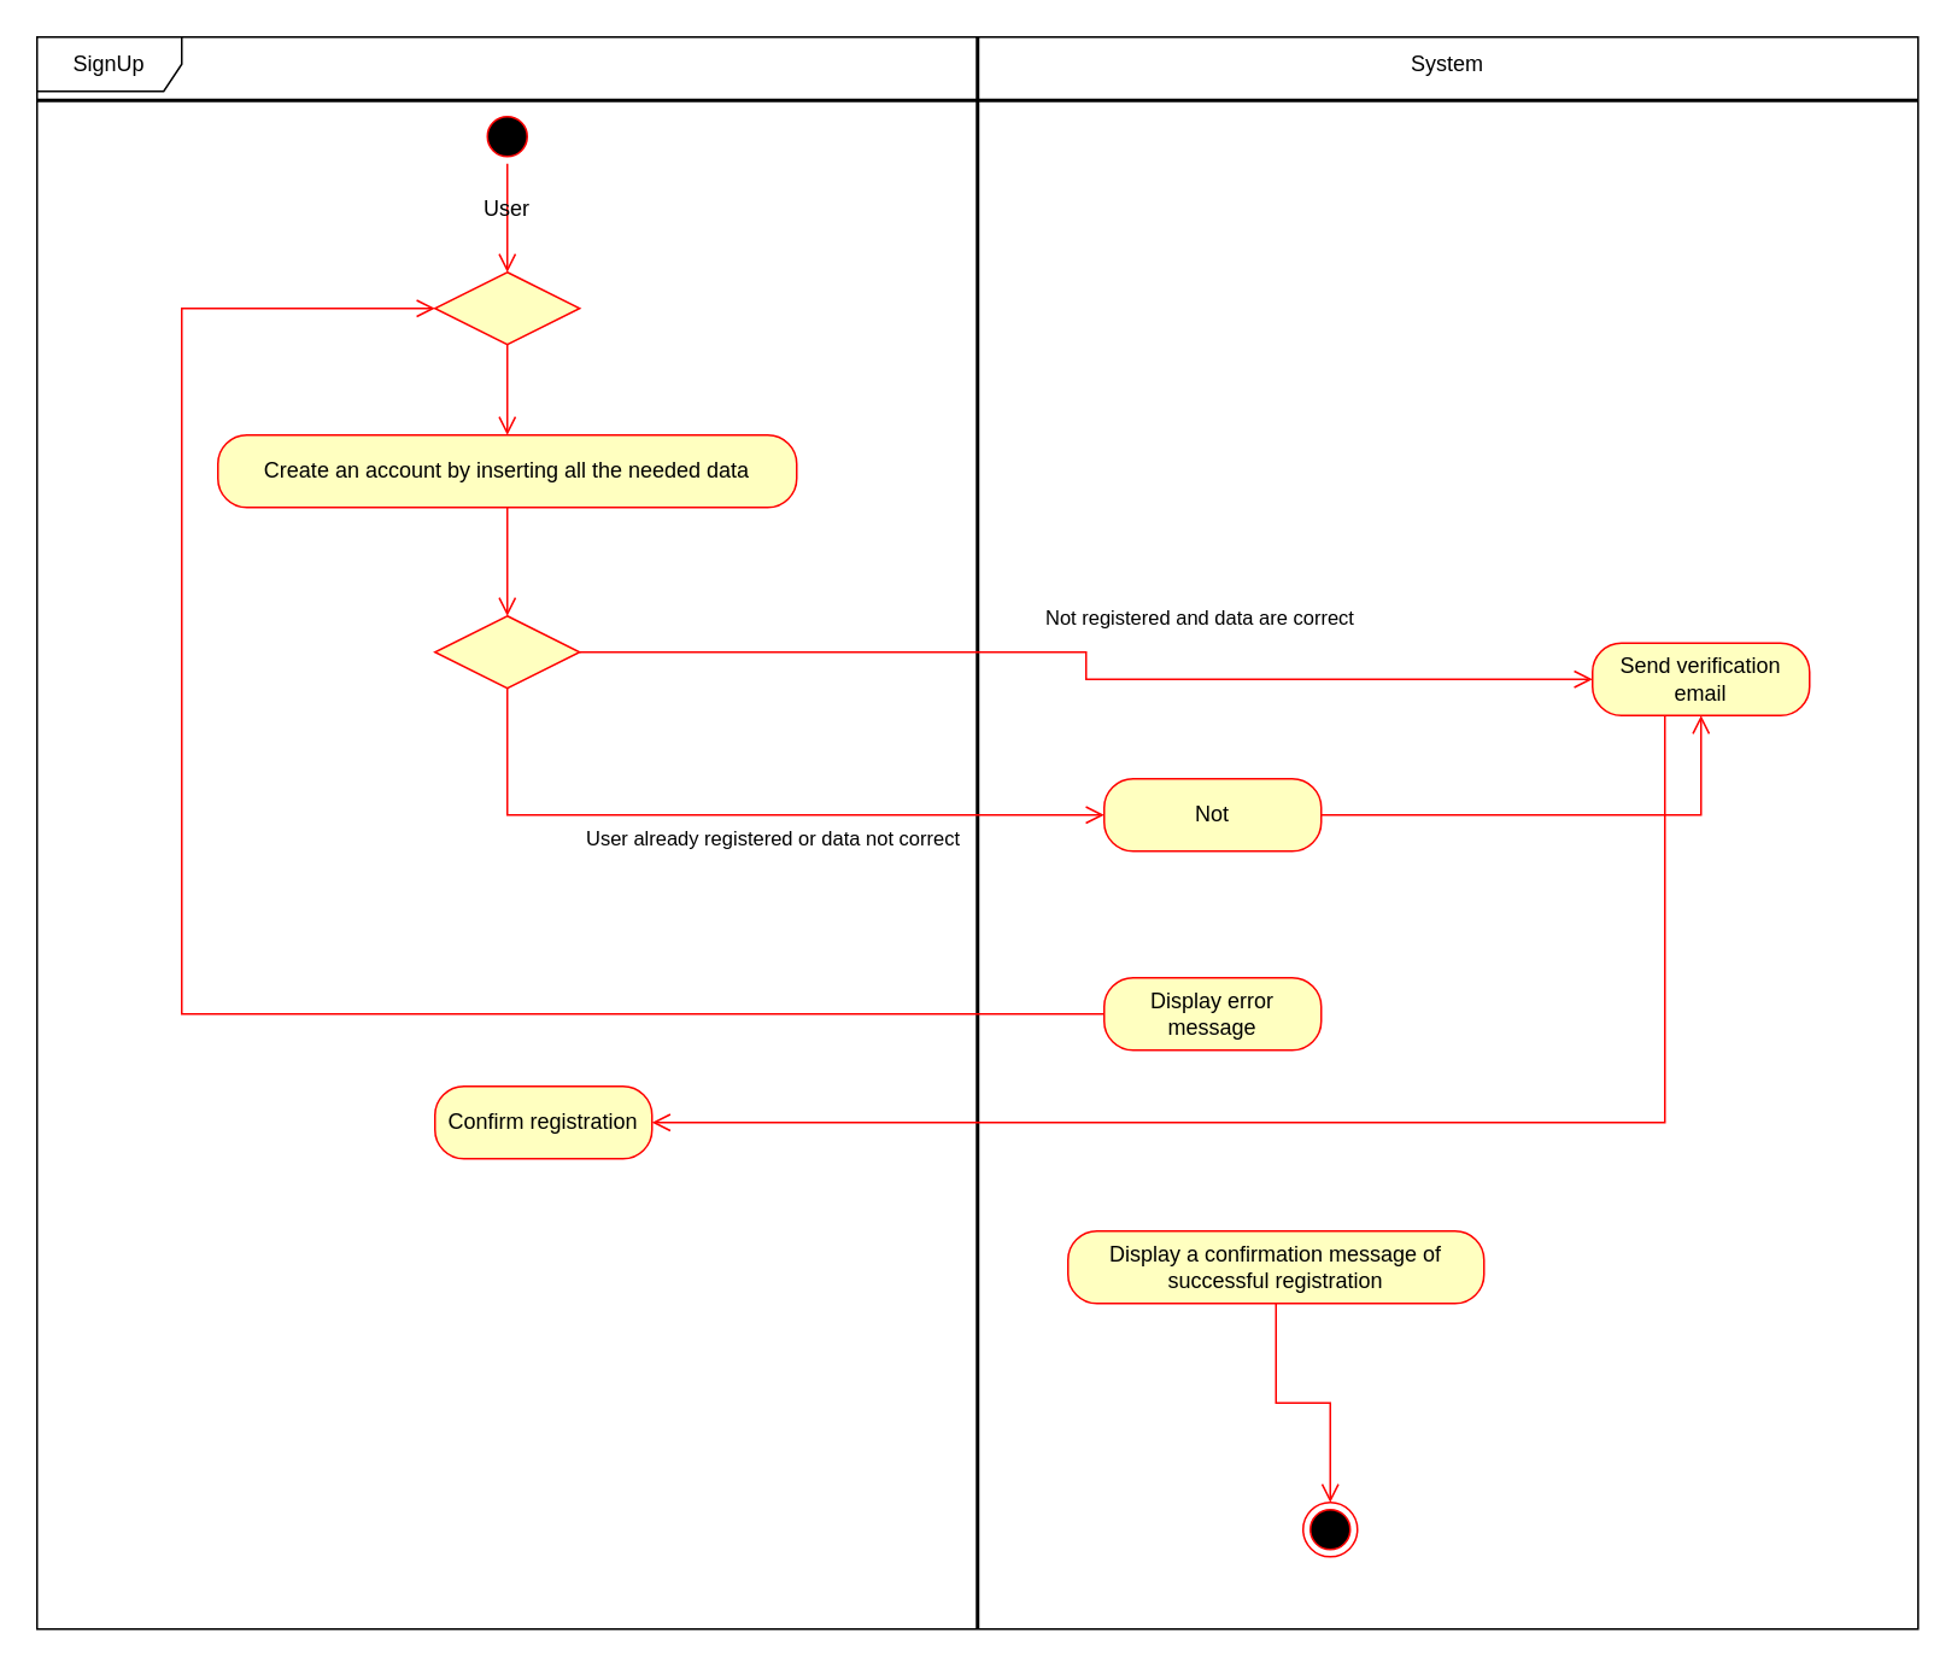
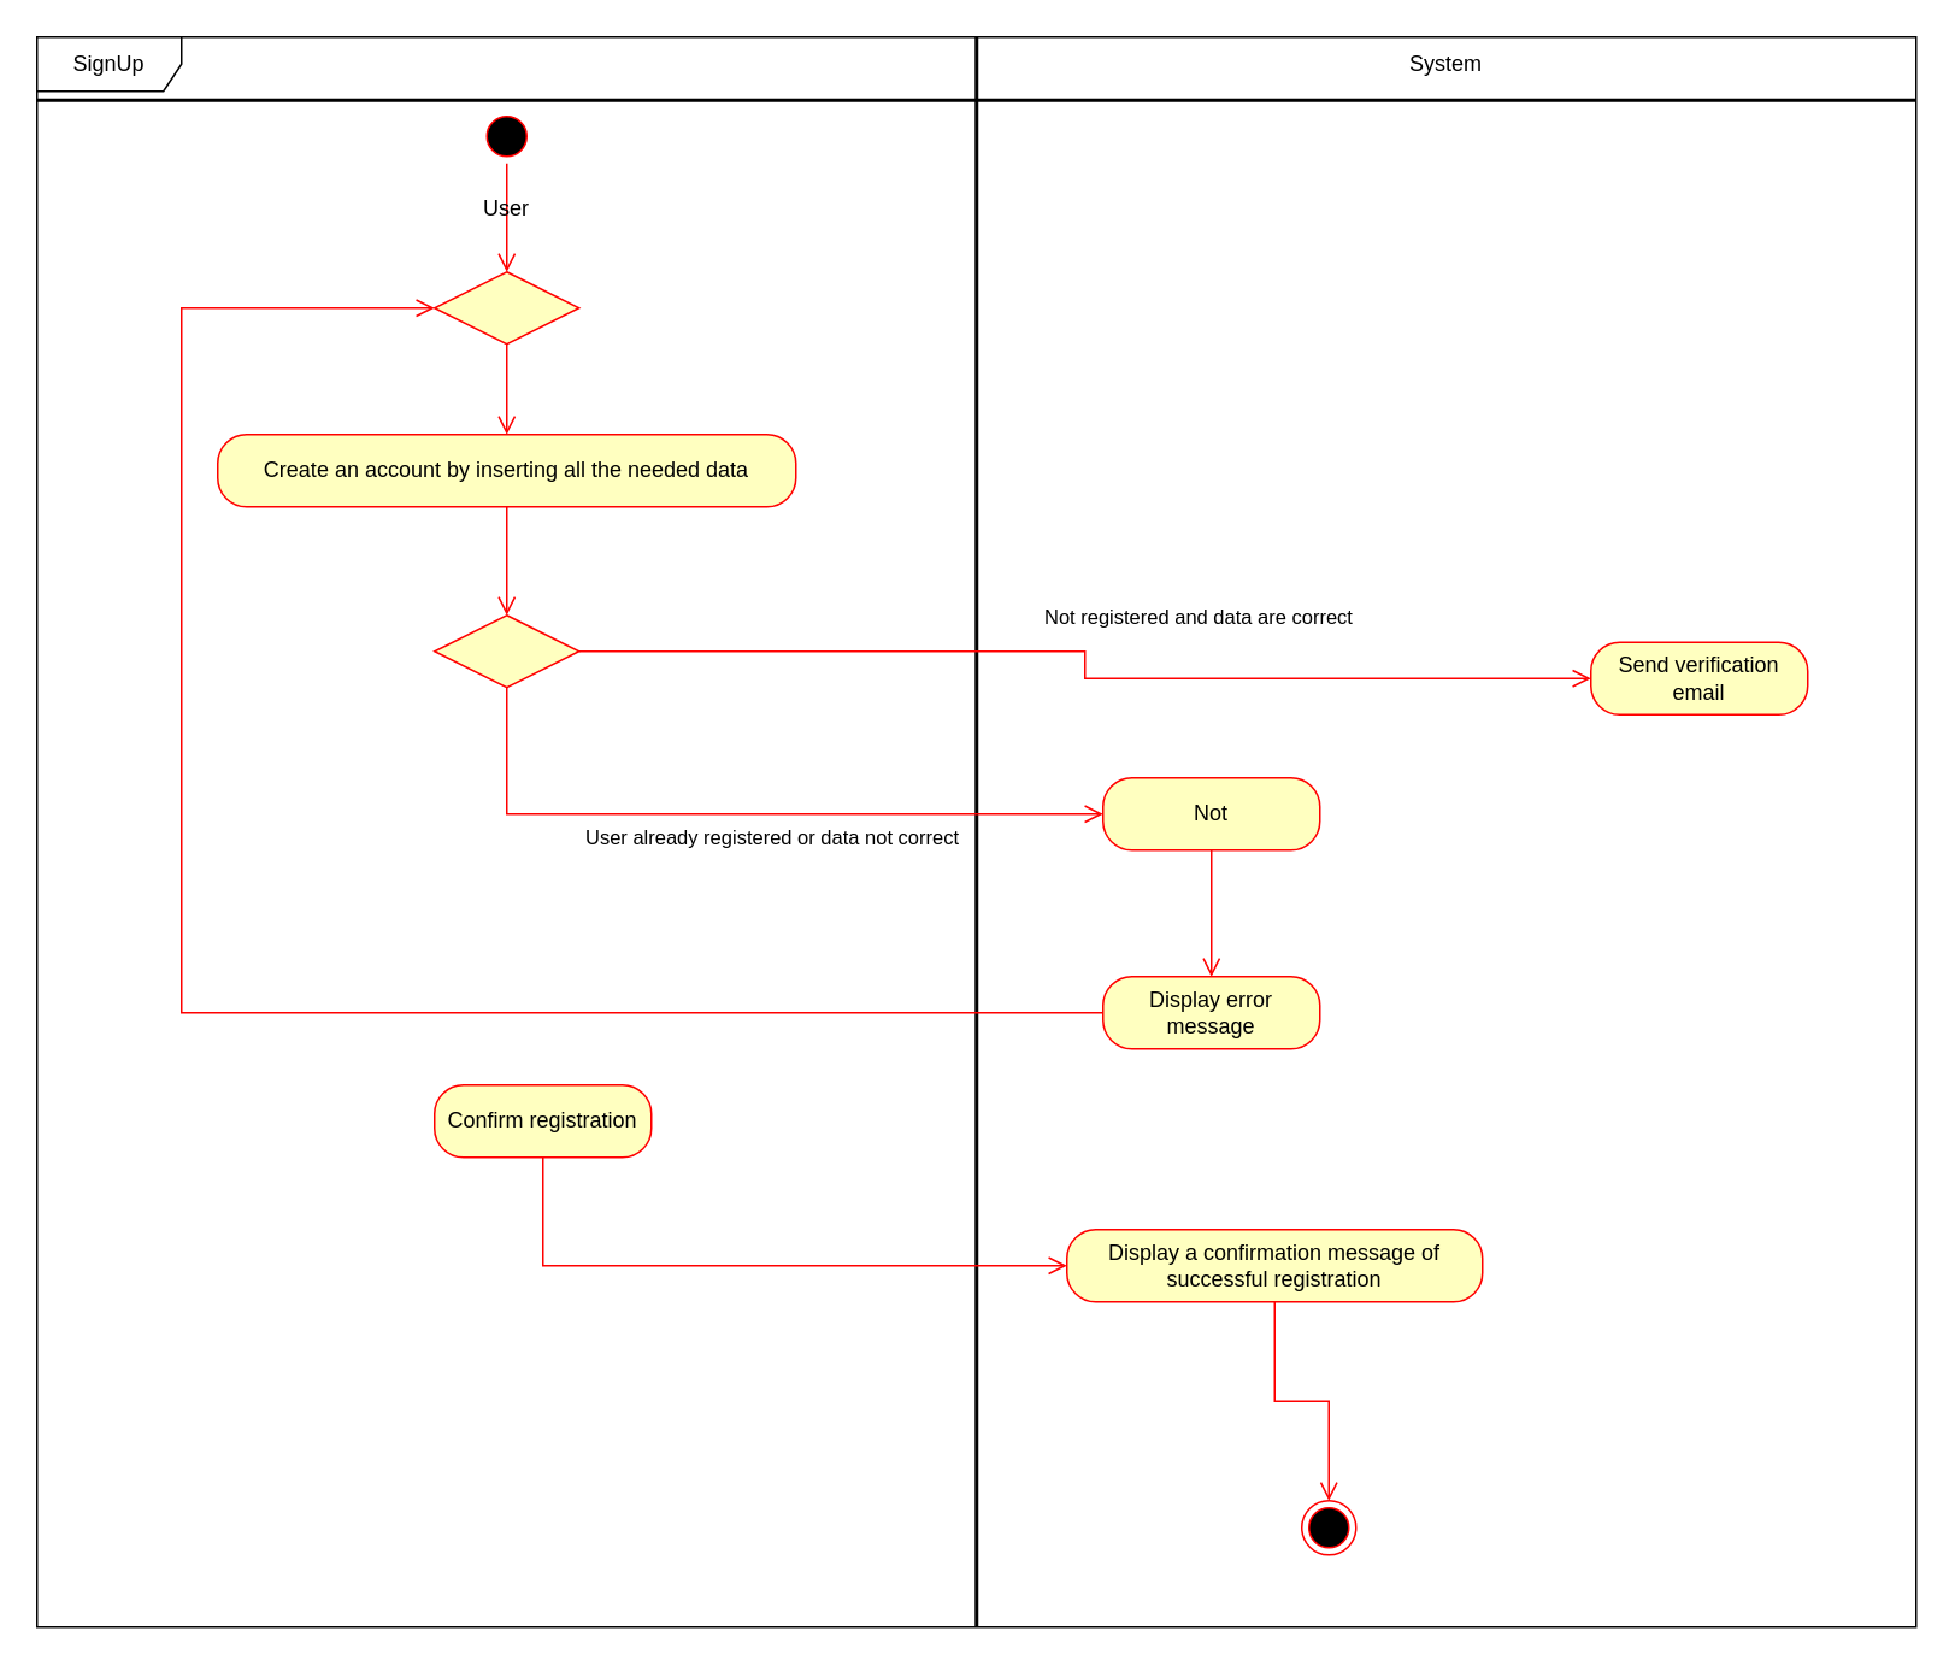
  <mxCell id="0" />
  <mxCell id="1" parent="0" />
  <mxCell id="2" value="SignUp" style="shape=umlFrame;whiteSpace=wrap;html=1;width=80;height=30;" parent="1" vertex="1"><mxGeometry x="20" width="1040" height="880" as="geometry" y="20" /></mxCell>
  <mxCell id="3" value="" style="line;strokeWidth=2;direction=south;html=1;" parent="1" vertex="1"><mxGeometry x="535" width="10" height="880" as="geometry" y="20" /></mxCell>
  <mxCell id="4" value="" style="ellipse;html=1;shape=startState;fillColor=#000000;strokeColor=#ff0000;" parent="1" vertex="1"><mxGeometry x="265" y="60" width="30" height="30" as="geometry" /></mxCell>
  <mxCell id="5" value="" style="edgeStyle=orthogonalEdgeStyle;html=1;verticalAlign=bottom;endArrow=open;endSize=8;strokeColor=#ff0000;rounded=0;" parent="1" source="4" target="6" edge="1"><mxGeometry relative="1" as="geometry"><mxPoint x="280" y="150" as="targetPoint" /></mxGeometry></mxCell>
  <mxCell id="6" value="" style="rhombus;whiteSpace=wrap;html=1;fillColor=#ffffc0;strokeColor=#ff0000;" parent="1" vertex="1"><mxGeometry x="240" y="150" width="80" height="40" as="geometry" /></mxCell>
  <mxCell id="7" value="" style="edgeStyle=orthogonalEdgeStyle;html=1;align=left;verticalAlign=top;endArrow=open;endSize=8;strokeColor=#ff0000;rounded=0;" parent="1" source="6" target="8" edge="1"><mxGeometry x="-1" relative="1" as="geometry"><mxPoint x="280" y="240" as="targetPoint" /></mxGeometry></mxCell>
  <mxCell id="8" value="Create an account by inserting all the needed data" style="rounded=1;whiteSpace=wrap;html=1;arcSize=40;fontColor=#000000;fillColor=#ffffc0;strokeColor=#ff0000;" parent="1" vertex="1"><mxGeometry x="120" y="240" width="320" height="40" as="geometry" /></mxCell>
  <mxCell id="9" value="" style="edgeStyle=orthogonalEdgeStyle;html=1;verticalAlign=bottom;endArrow=open;endSize=8;strokeColor=#ff0000;rounded=0;" parent="1" source="8" target="10" edge="1"><mxGeometry relative="1" as="geometry"><mxPoint x="280" y="340" as="targetPoint" /></mxGeometry></mxCell>
  <mxCell id="10" value="" style="rhombus;whiteSpace=wrap;html=1;fillColor=#ffffc0;strokeColor=#ff0000;" parent="1" vertex="1"><mxGeometry x="240" y="340" width="80" height="40" as="geometry" /></mxCell>
  <mxCell id="11" value="Not registered and data are correct" style="edgeStyle=orthogonalEdgeStyle;html=1;align=left;verticalAlign=bottom;endArrow=open;endSize=8;strokeColor=#ff0000;rounded=0;" parent="1" source="10" target="14" edge="1"><mxGeometry x="-0.111" y="10" relative="1" as="geometry"><mxPoint x="420" y="360" as="targetPoint" /><mxPoint as="offset" /></mxGeometry></mxCell>
  <mxCell id="12" value="User already registered or data not correct" style="edgeStyle=orthogonalEdgeStyle;html=1;align=left;verticalAlign=top;endArrow=open;endSize=8;strokeColor=#ff0000;rounded=0;" parent="1" source="10" target="25" edge="1"><mxGeometry x="-0.442" relative="1" as="geometry"><mxPoint x="610" y="480" as="targetPoint" /><Array as="points"><mxPoint x="280" y="450" /></Array><mxPoint as="offset" /></mxGeometry></mxCell>
  <mxCell id="13" value="" style="edgeStyle=orthogonalEdgeStyle;html=1;verticalAlign=bottom;endArrow=open;endSize=8;strokeColor=#ff0000;rounded=0;" parent="1" source="24" target="6" edge="1"><mxGeometry relative="1" as="geometry"><mxPoint x="670" y="604" as="targetPoint" /><Array as="points"><mxPoint x="100" y="560" /><mxPoint x="100" y="170" /></Array><mxPoint x="670" y="500" as="sourcePoint" /></mxGeometry></mxCell>
  <mxCell id="14" value="Send verification email" style="rounded=1;whiteSpace=wrap;html=1;arcSize=40;fontColor=#000000;fillColor=#ffffc0;strokeColor=#ff0000;" parent="1" vertex="1"><mxGeometry x="880" y="355" width="120" height="40" as="geometry" /></mxCell>
- <mxCell id="15" value="" style="edgeStyle=orthogonalEdgeStyle;html=1;verticalAlign=bottom;endArrow=open;endSize=8;strokeColor=#ff0000;rounded=0;" parent="1" source="14" target="16" edge="1"><mxGeometry relative="1" as="geometry"><mxPoint x="920" y="440" as="targetPoint" /><Array as="points"><mxPoint x="920" y="620" /></Array></mxGeometry></mxCell>
  <mxCell id="16" value="Confirm registration" style="rounded=1;whiteSpace=wrap;html=1;arcSize=40;fontColor=#000000;fillColor=#ffffc0;strokeColor=#ff0000;" parent="1" vertex="1"><mxGeometry x="240" y="600" width="120" height="40" as="geometry" /></mxCell>
+ <mxCell id="17" value="" style="edgeStyle=orthogonalEdgeStyle;html=1;verticalAlign=bottom;endArrow=open;endSize=8;strokeColor=#ff0000;rounded=0;" parent="1" source="16" target="18" edge="1"><mxGeometry relative="1" as="geometry"><mxPoint x="300" y="700" as="targetPoint" /><Array as="points"><mxPoint x="300" y="700" /></Array></mxGeometry></mxCell>
  <mxCell id="18" value="Display a confirmation message of successful registration" style="rounded=1;whiteSpace=wrap;html=1;arcSize=40;fontColor=#000000;fillColor=#ffffc0;strokeColor=#ff0000;" parent="1" vertex="1"><mxGeometry x="590" y="680" width="230" height="40" as="geometry" /></mxCell>
  <mxCell id="19" value="" style="edgeStyle=orthogonalEdgeStyle;html=1;verticalAlign=bottom;endArrow=open;endSize=8;strokeColor=#ff0000;rounded=0;" parent="1" source="18" target="20" edge="1"><mxGeometry relative="1" as="geometry"><mxPoint x="680" y="760" as="targetPoint" /></mxGeometry></mxCell>
  <mxCell id="20" value="" style="ellipse;html=1;shape=endState;fillColor=#000000;strokeColor=#ff0000;" parent="1" vertex="1"><mxGeometry x="720" y="830" width="30" height="30" as="geometry" /></mxCell>
  <mxCell id="21" value="" style="line;strokeWidth=2;html=1;" parent="1" vertex="1"><mxGeometry x="20" y="50" width="1040" height="10" as="geometry" /></mxCell>
  <mxCell id="22" value="User" style="text;html=1;strokeColor=none;fillColor=none;align=center;verticalAlign=middle;whiteSpace=wrap;rounded=0;" parent="1" vertex="1"><mxGeometry x="250" y="100" width="60" height="30" as="geometry" /></mxCell>
  <mxCell id="23" value="System" style="text;html=1;strokeColor=none;fillColor=none;align=center;verticalAlign=middle;whiteSpace=wrap;rounded=0;" parent="1" vertex="1"><mxGeometry x="770" width="60" height="30" as="geometry" y="20" /></mxCell>
  <mxCell id="24" value="Display error message" style="rounded=1;whiteSpace=wrap;html=1;arcSize=40;fontColor=#000000;fillColor=#ffffc0;strokeColor=#ff0000;" parent="1" vertex="1"><mxGeometry x="610" y="540" width="120" height="40" as="geometry" /></mxCell>
  <mxCell id="25" value="Not" style="rounded=1;whiteSpace=wrap;html=1;arcSize=40;fontColor=#000000;fillColor=#ffffc0;strokeColor=#ff0000;" parent="1" vertex="1"><mxGeometry x="610" y="430" width="120" height="40" as="geometry" /></mxCell>
- <mxCell id="26" value="" style="edgeStyle=orthogonalEdgeStyle;html=1;verticalAlign=bottom;endArrow=open;endSize=8;strokeColor=#ff0000;rounded=0;" parent="1" source="25" target="14" edge="1"><mxGeometry relative="1" as="geometry"><mxPoint x="670" y="530" as="targetPoint" /></mxGeometry></mxCell>
+ <mxCell id="26" value="" style="edgeStyle=orthogonalEdgeStyle;html=1;verticalAlign=bottom;endArrow=open;endSize=8;strokeColor=#ff0000;rounded=0;" parent="1" source="25" target="24" edge="1"><mxGeometry relative="1" as="geometry"><mxPoint x="670" y="530" as="targetPoint" /></mxGeometry></mxCell>
